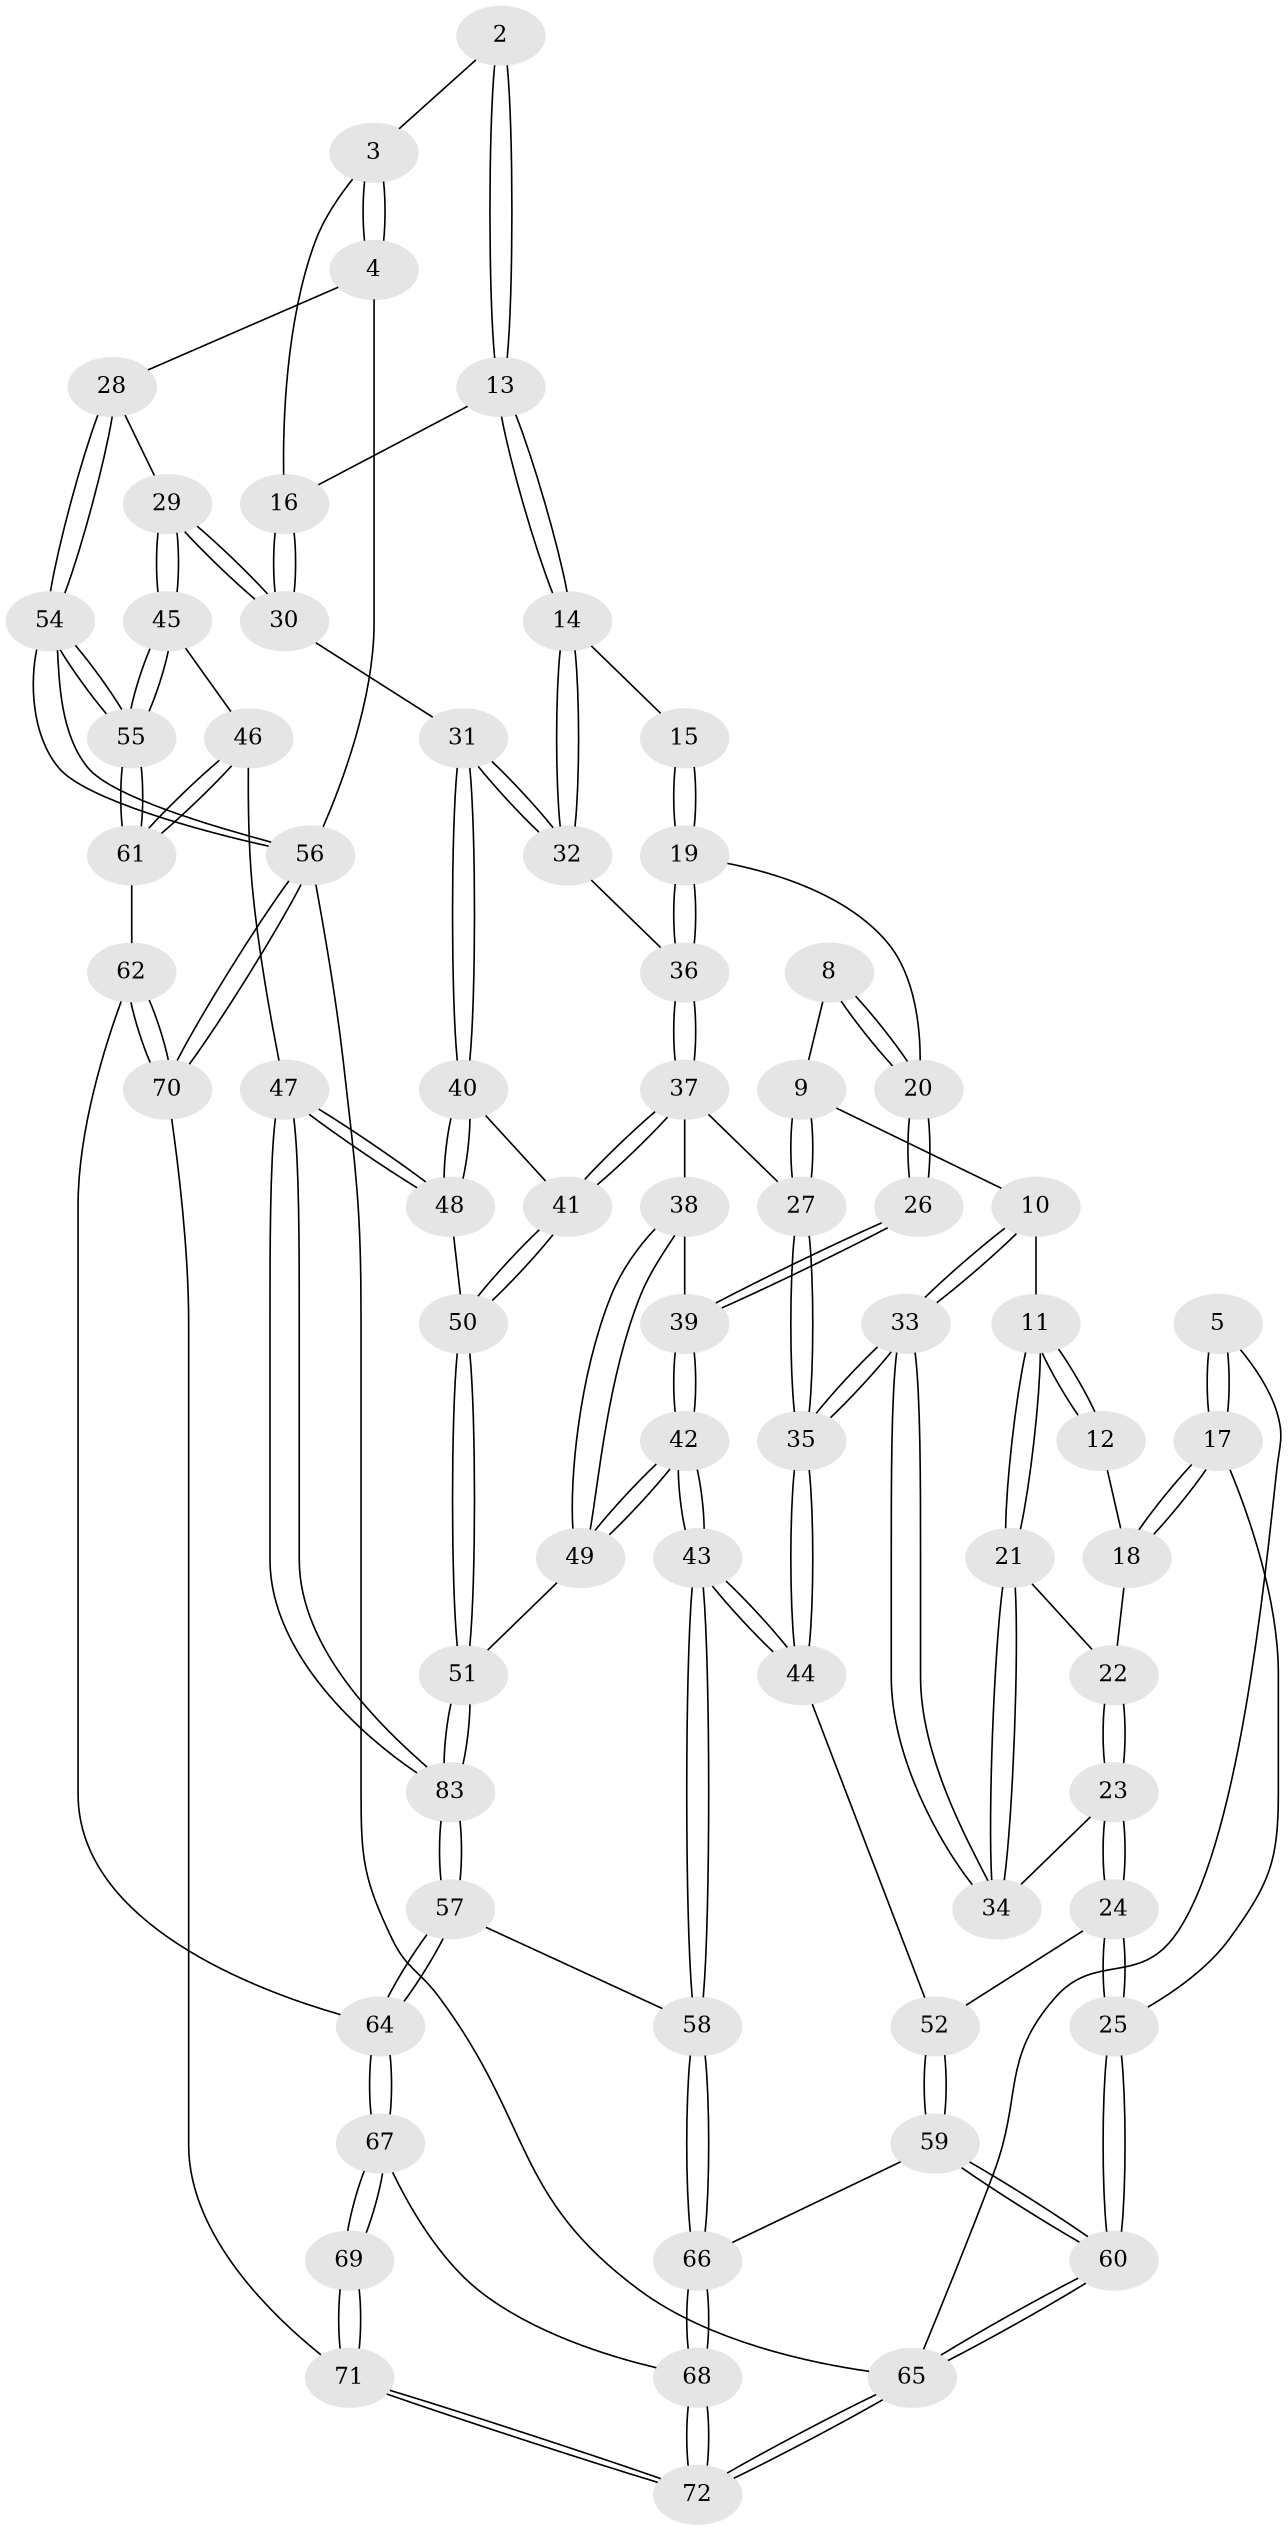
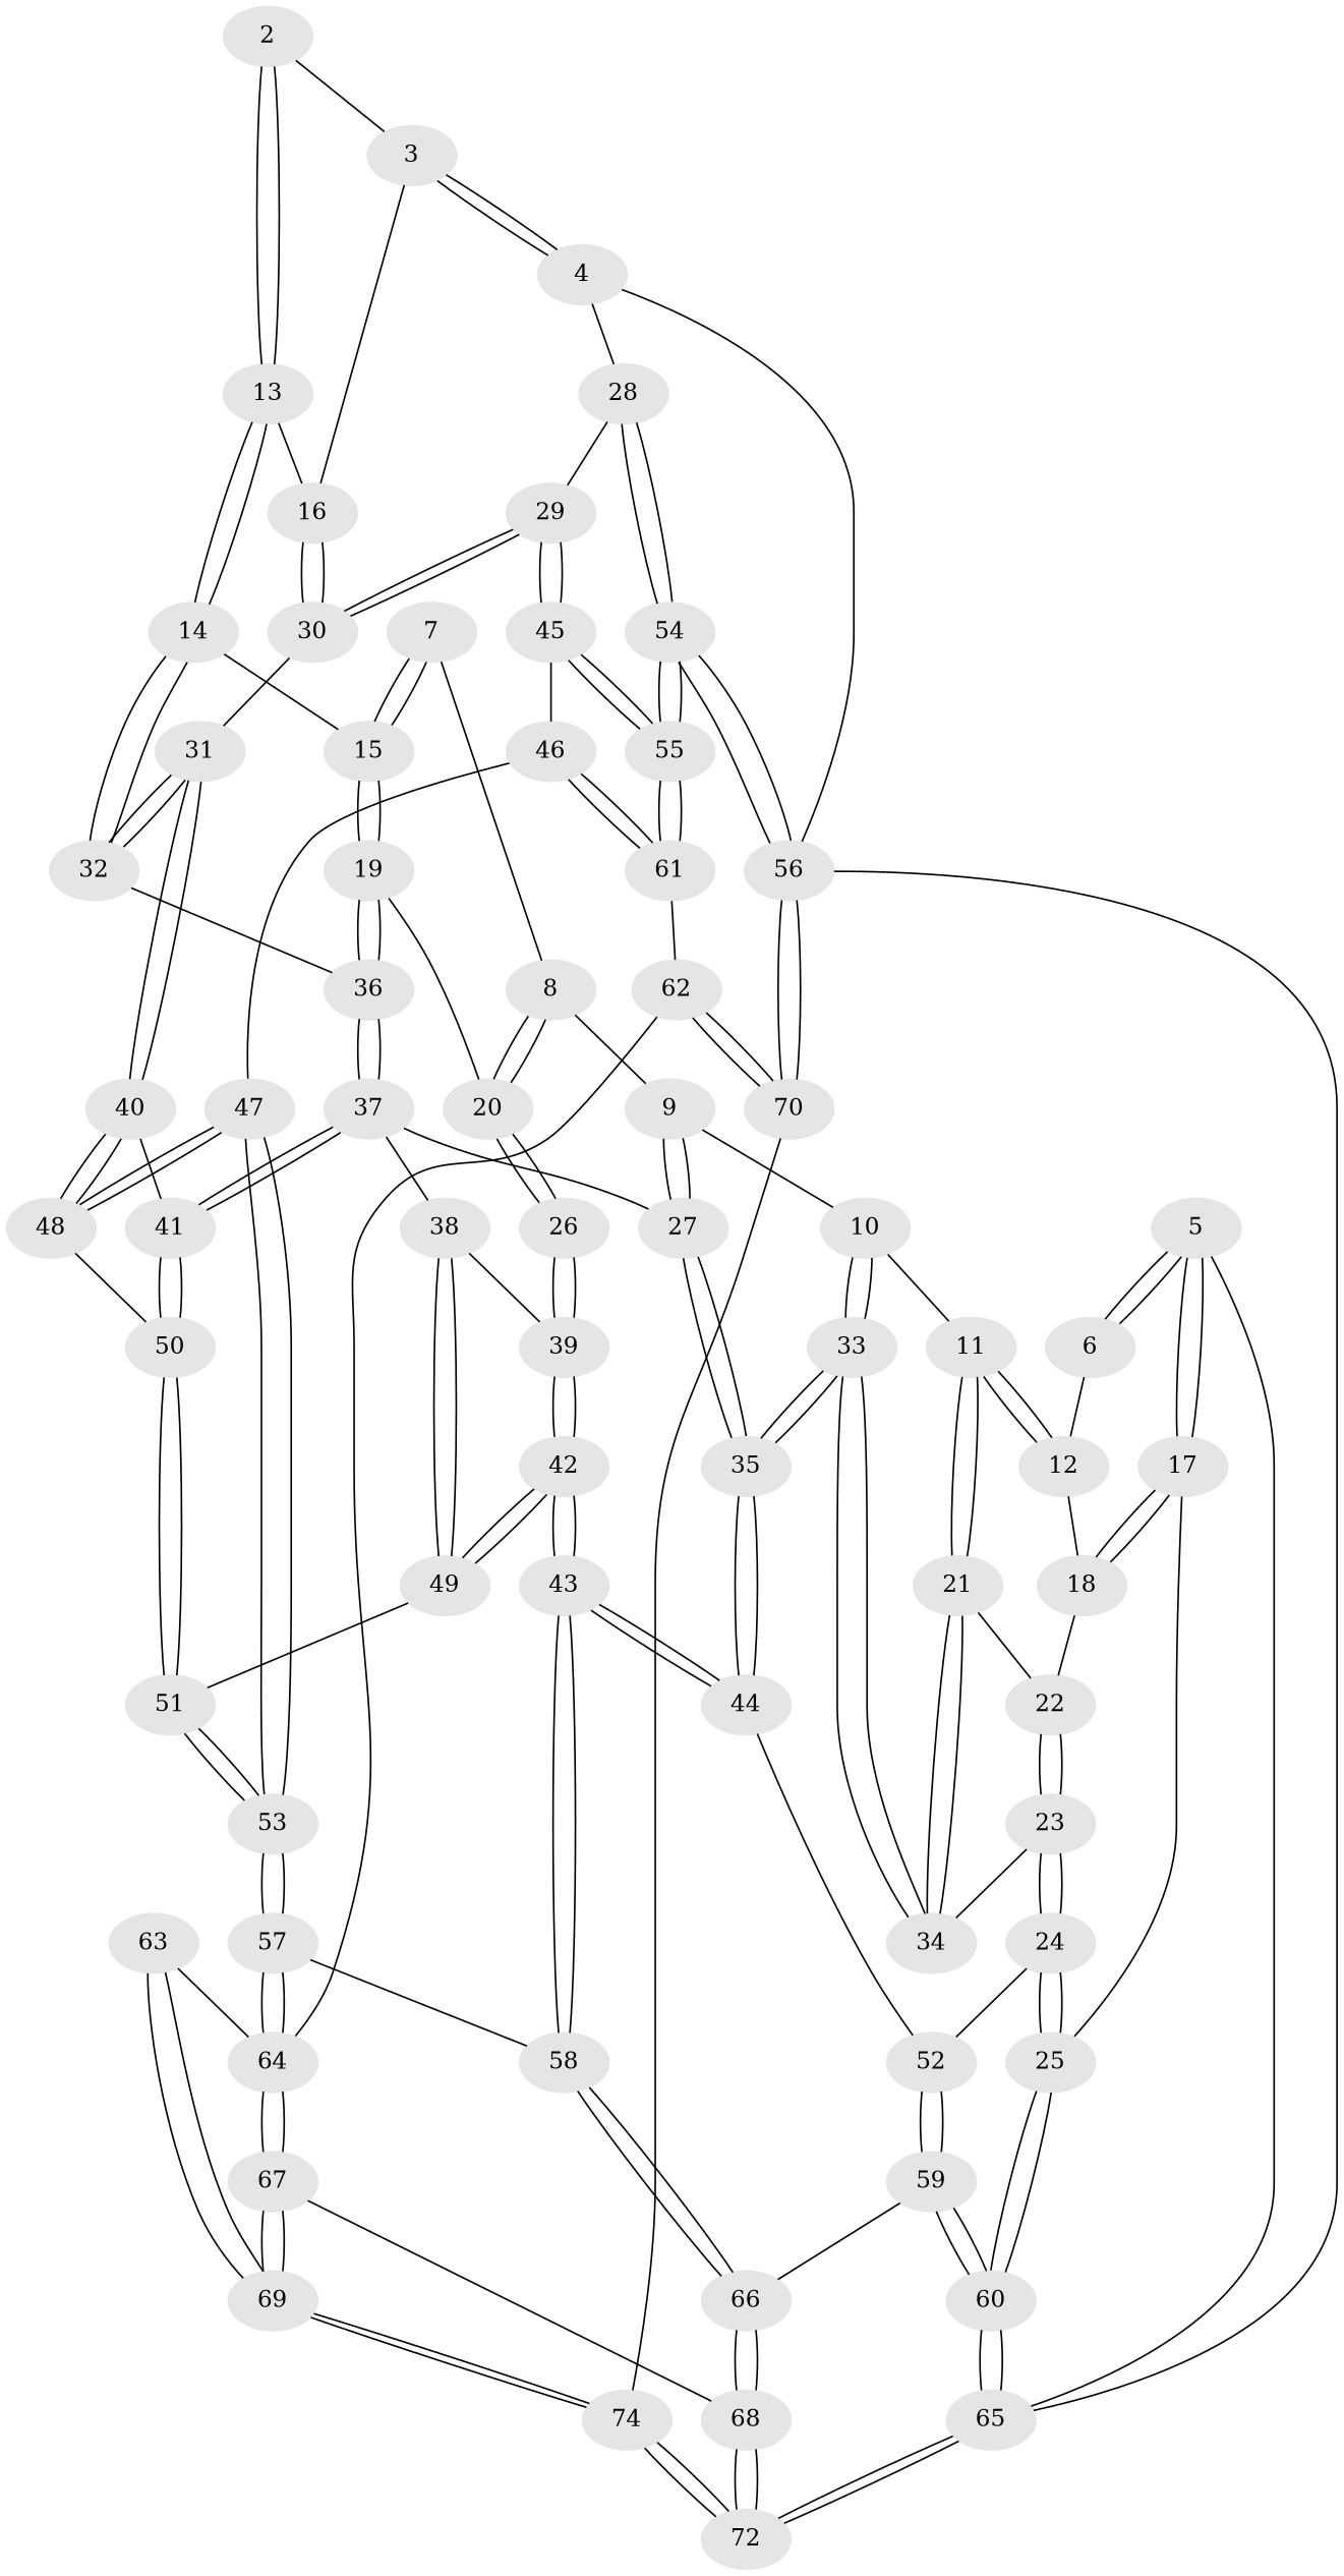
  graph {
    node [color=gray90 style=filled]
    2
    3
    13
+   7
    8
    15
    4
    16
    14
    28
    56
    30
    5
+   6
    17
    65
    29
    54
    70
    12
    18
    25
    72
    9
    20
    19
    10
    27
    26
    11
    33
    35
    21
    34
    22
    32
    36
    31
    60
    23
    37
    39
    24
    52
    59
    42
    44
    45
    55
    46
    40
    41
    48
    38
    49
    50
    51
    43
    58
    66
    47
    61
-   53 [label=83]
+   53
    62
    57
    64
-   71
+   71 [label=74]
    67
    68
+   63
    69
    2 -- 3
    2 -- 13
    2 -- 13
    3 -- 4
    3 -- 4
    3 -- 16
    13 -- 16
    13 -- 14
    13 -- 14
+   7 -- 8
+   7 -- 15
+   7 -- 15
    8 -- 9
    8 -- 20
    8 -- 20
    15 -- 19
    15 -- 19
    4 -- 28
    4 -- 56
    16 -- 30
    16 -- 30
    14 -- 15
    14 -- 32
    14 -- 32
    28 -- 29
    28 -- 54
    28 -- 54
    56 -- 65
    56 -- 70
    56 -- 70
    30 -- 31
+   5 -- 6
+   5 -- 6
    5 -- 17
    5 -- 17
    5 -- 65
+   6 -- 12
    17 -- 18
    17 -- 18
    17 -- 25
    65 -- 72
    65 -- 72
    29 -- 30
    29 -- 30
    29 -- 45
    29 -- 45
    54 -- 56
    54 -- 56
    54 -- 55
    54 -- 55
    70 -- 71
    12 -- 18
    18 -- 22
    25 -- 60
    25 -- 60
    9 -- 10
    9 -- 27
    9 -- 27
    20 -- 26
    20 -- 26
    19 -- 20
    19 -- 36
    19 -- 36
    10 -- 11
    10 -- 33
    10 -- 33
    27 -- 35
    27 -- 35
    26 -- 39
    26 -- 39
    11 -- 12
    11 -- 12
    11 -- 21
    11 -- 21
    33 -- 35
    33 -- 35
    33 -- 34
    33 -- 34
    35 -- 44
    35 -- 44
    21 -- 34
    21 -- 34
    21 -- 22
    22 -- 23
    22 -- 23
    32 -- 36
    36 -- 37
    36 -- 37
    31 -- 32
    31 -- 32
    31 -- 40
    31 -- 40
    60 -- 65
    60 -- 65
    23 -- 34
    23 -- 24
    23 -- 24
    37 -- 27
    37 -- 41
    37 -- 41
    37 -- 38
    39 -- 42
    39 -- 42
    24 -- 25
    24 -- 25
    24 -- 52
    52 -- 59
    52 -- 59
    59 -- 60
    59 -- 60
    59 -- 66
    42 -- 49
    42 -- 49
    42 -- 43
    42 -- 43
    44 -- 52
    45 -- 55
    45 -- 55
    45 -- 46
    55 -- 61
    55 -- 61
    46 -- 47
    46 -- 61
    46 -- 61
    40 -- 41
    40 -- 48
    40 -- 48
    41 -- 50
    41 -- 50
    48 -- 50
    38 -- 39
    38 -- 49
    38 -- 49
    49 -- 51
    50 -- 51
    50 -- 51
    51 -- 53
    51 -- 53
    43 -- 44
    43 -- 44
    43 -- 58
    43 -- 58
    58 -- 66
    58 -- 66
    66 -- 68
    66 -- 68
    47 -- 48
    47 -- 48
    47 -- 53
    47 -- 53
    61 -- 62
    53 -- 57
    53 -- 57
    62 -- 70
    62 -- 70
    62 -- 64
    57 -- 58
    57 -- 64
    57 -- 64
    64 -- 67
    64 -- 67
    71 -- 72
    71 -- 72
    67 -- 68
    67 -- 69
    67 -- 69
    68 -- 72
    68 -- 72
+   63 -- 64
+   63 -- 69
+   63 -- 69
    69 -- 71
    69 -- 71
  }
